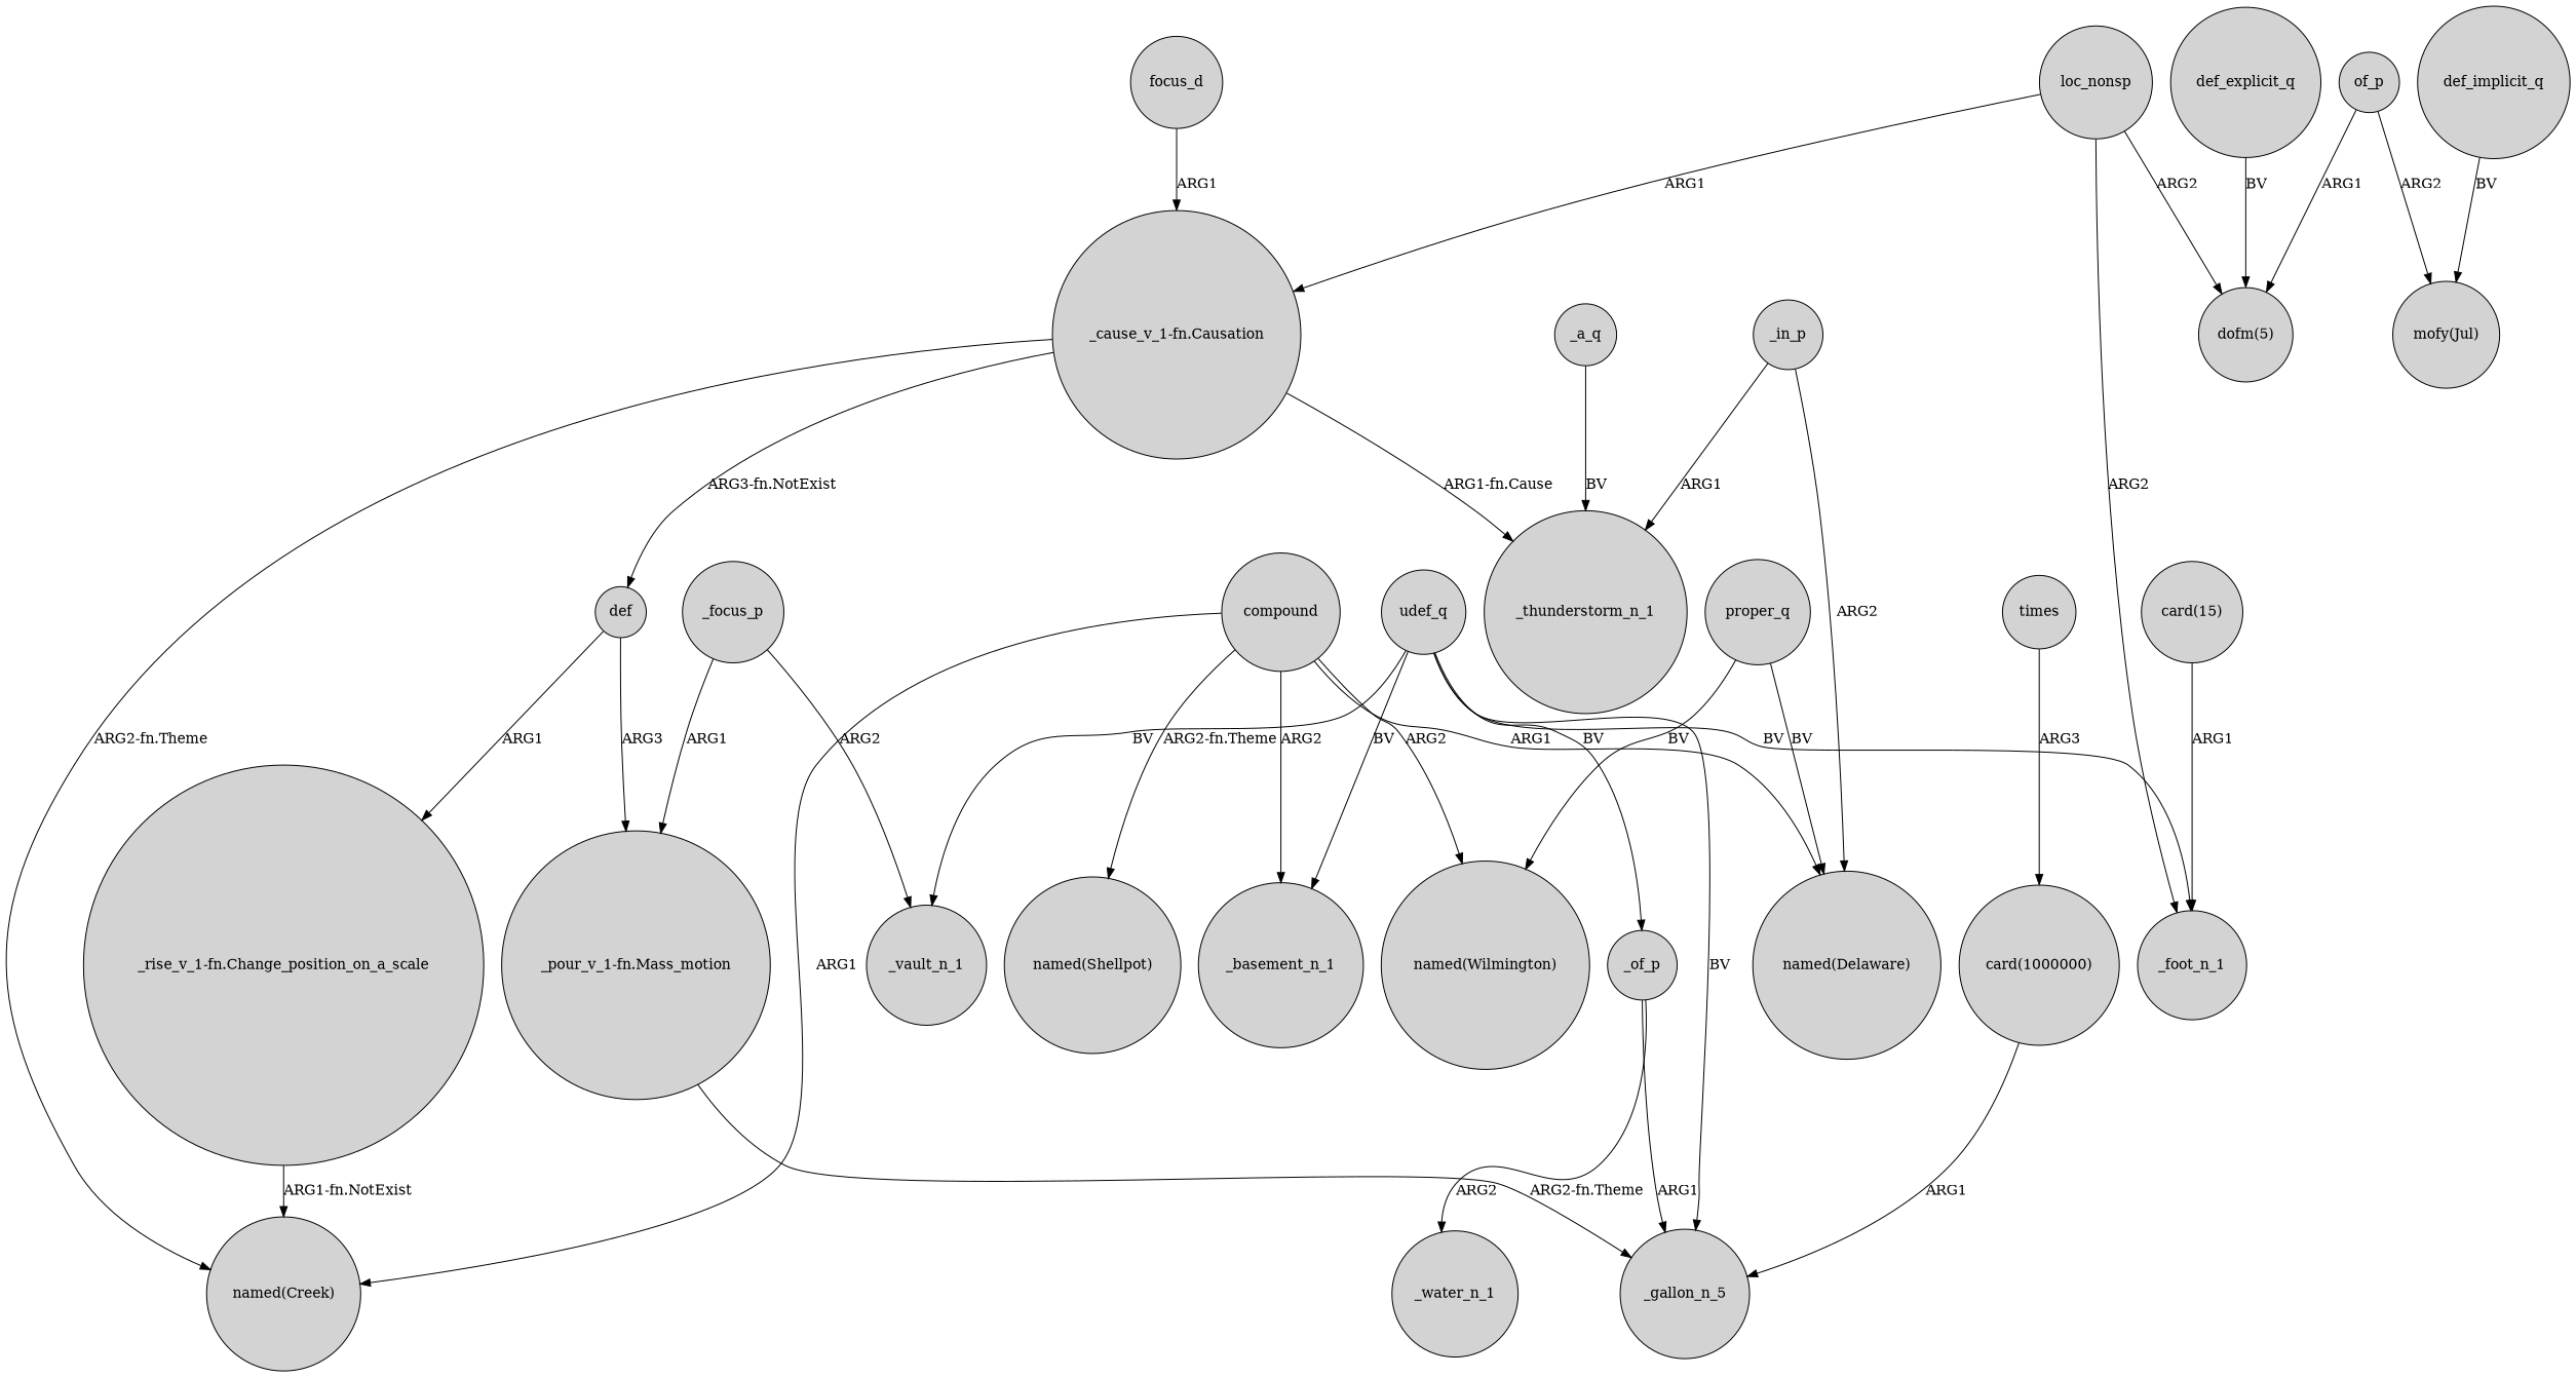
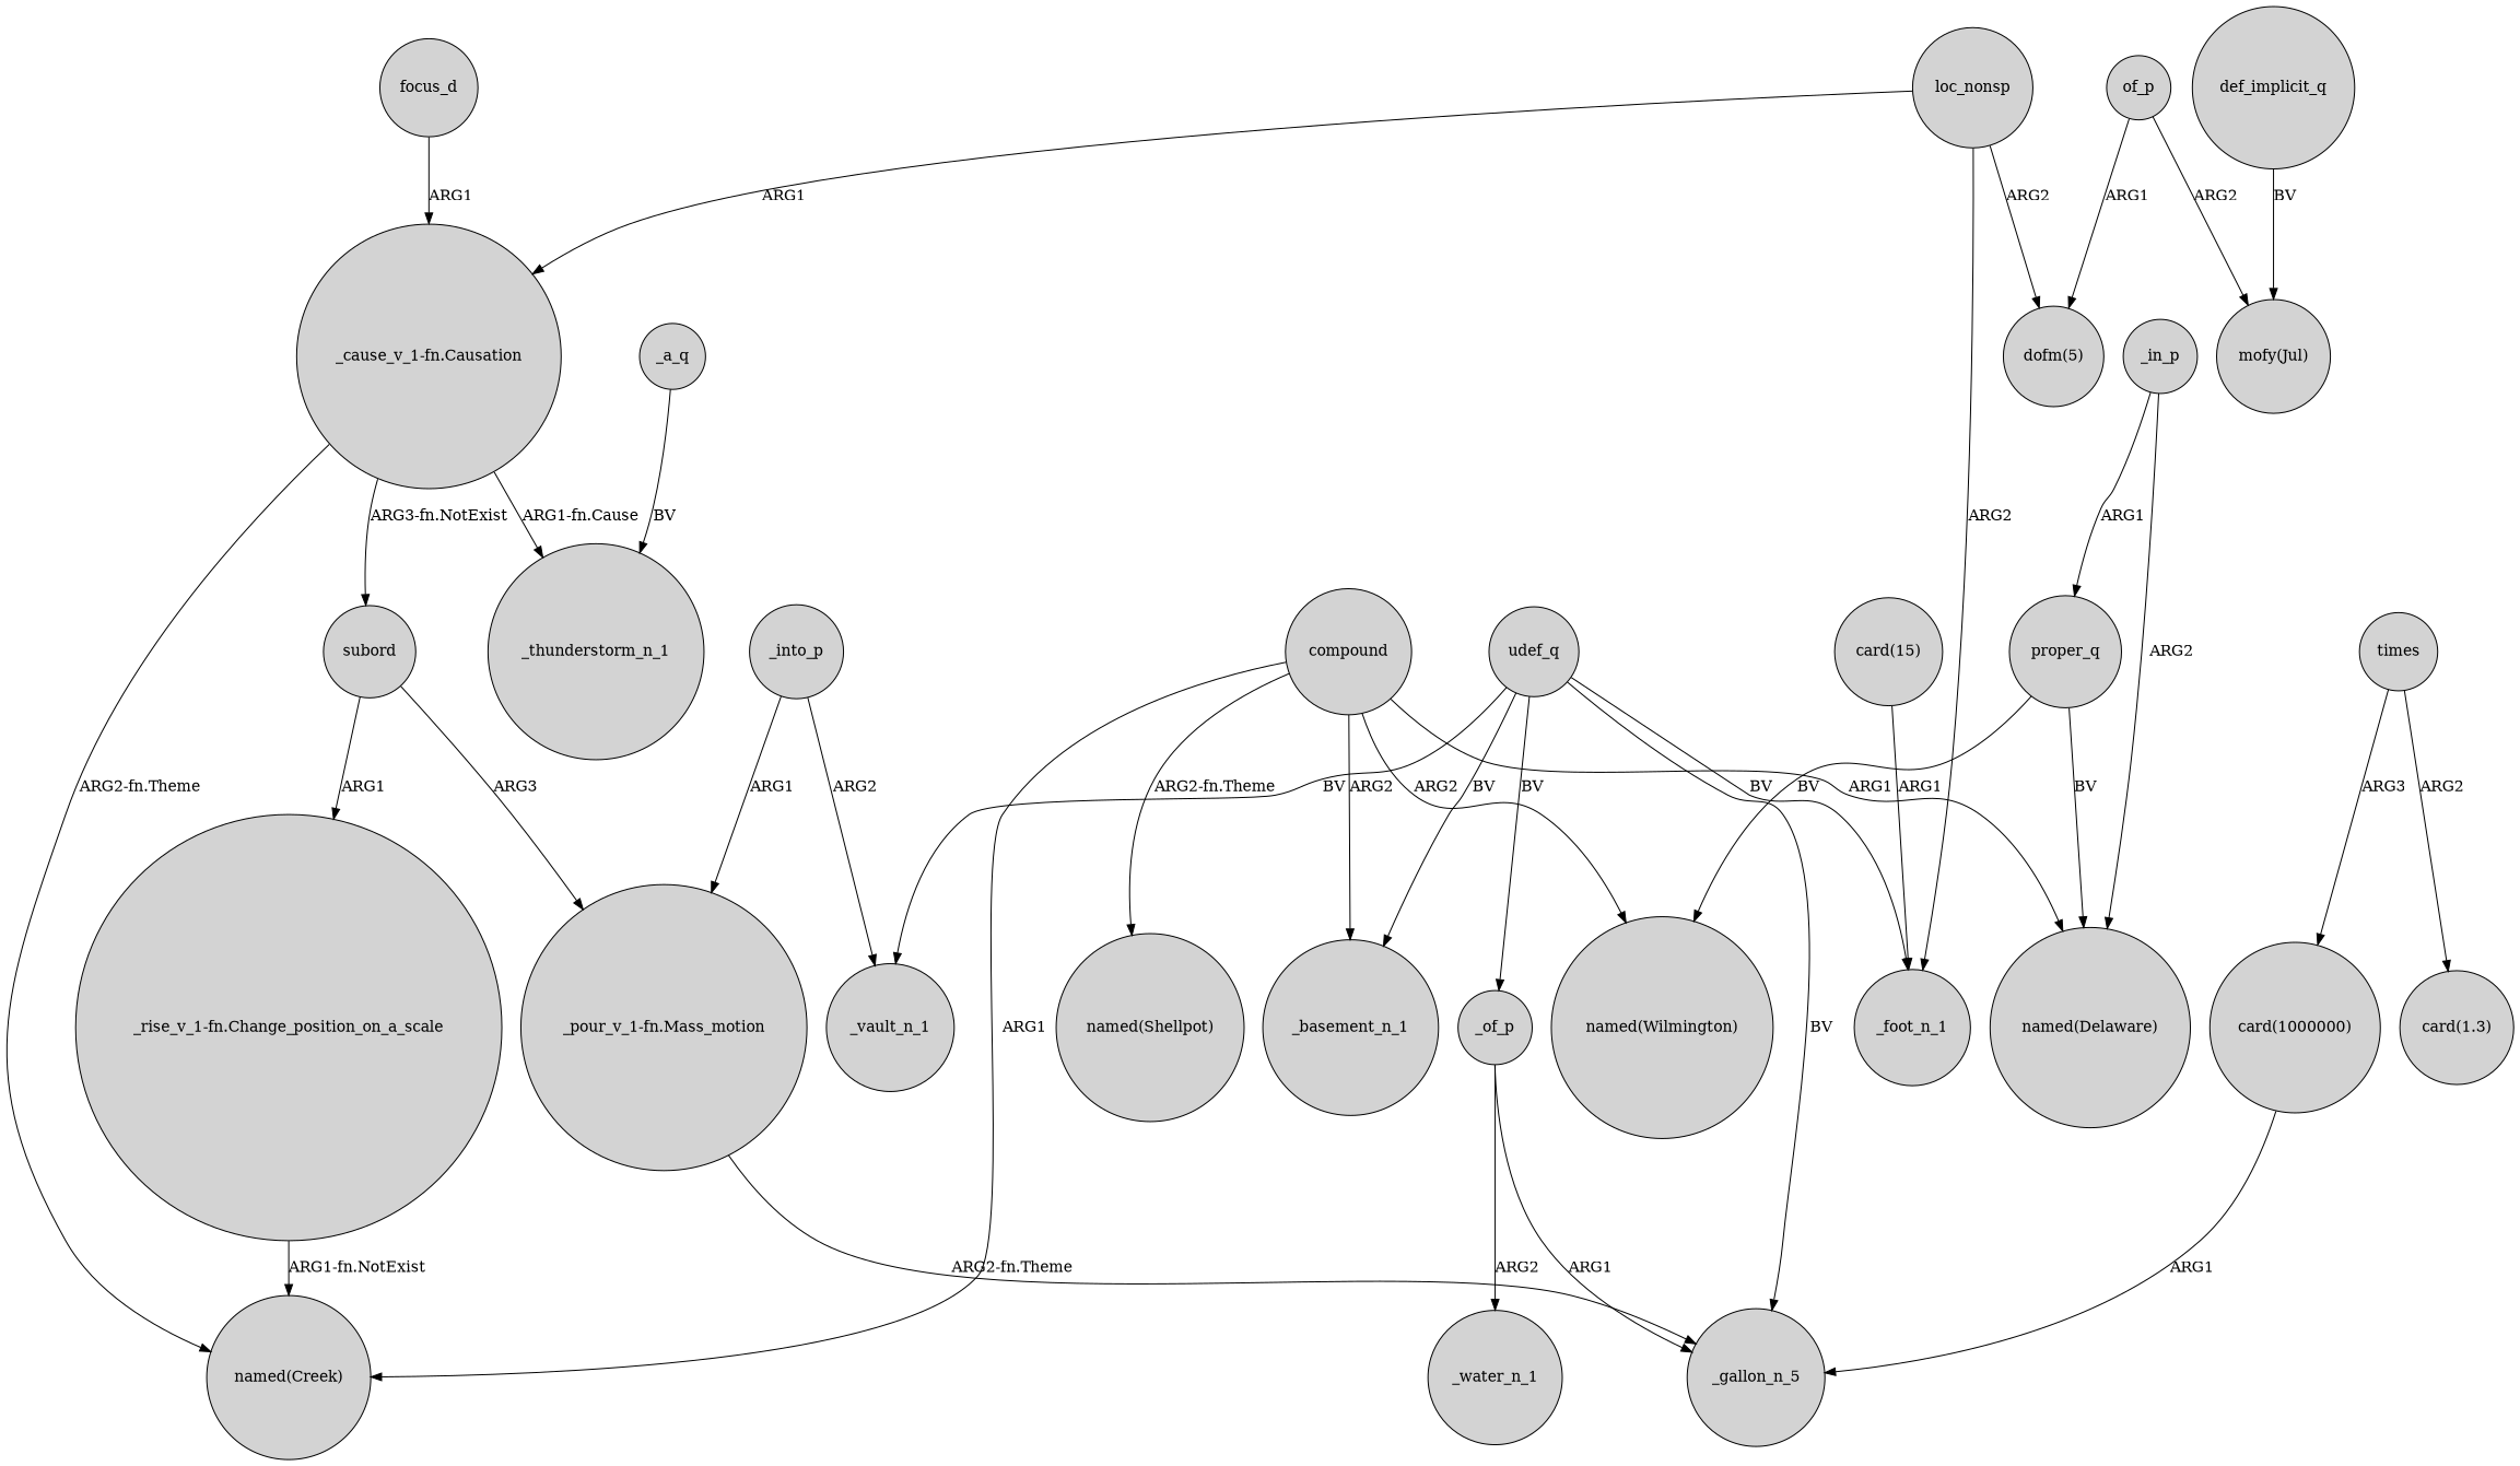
  digraph {
    node [shape=circle style=filled]
    compound
    "named(Shellpot)"
    "named(Creek)"
    "named(Wilmington)"
    "named(Delaware)"
    _basement_n_1
    _of_p
    _water_n_1
    n9 [label=_gallon_n_5]
    loc_nonsp
    "_cause_v_1-fn.Causation"
    "dofm(5)"
    _foot_n_1
-   subord [label=def]
+   subord
    _thunderstorm_n_1
    "_rise_v_1-fn.Change_position_on_a_scale"
    "_pour_v_1-fn.Mass_motion"
    focus_d
    udef_q
    _vault_n_1
    proper_q
    def_implicit_q
    "mofy(Jul)"
-   def_explicit_q
    times
+   "card(1.3)"
    "card(1000000)"
    _in_p
    of_p
    _a_q
-   _into_p [label=_focus_p]
+   _into_p
    "card(15)"
    compound -> "named(Shellpot)" [label="ARG2-fn.Theme"]
    compound -> "named(Creek)" [label=ARG1]
    compound -> "named(Wilmington)" [label=ARG2]
    compound -> "named(Delaware)" [label=ARG1]
    compound -> _basement_n_1 [label=ARG2]
    _of_p -> _water_n_1 [label=ARG2]
    _of_p -> n9 [label=ARG1]
    loc_nonsp -> "_cause_v_1-fn.Causation" [label=ARG1]
    loc_nonsp -> "dofm(5)" [label=ARG2]
    loc_nonsp -> _foot_n_1 [label=ARG2]
    "_cause_v_1-fn.Causation" -> "named(Creek)" [label="ARG2-fn.Theme"]
    "_cause_v_1-fn.Causation" -> subord [label="ARG3-fn.NotExist"]
    "_cause_v_1-fn.Causation" -> _thunderstorm_n_1 [label="ARG1-fn.Cause"]
    subord -> "_rise_v_1-fn.Change_position_on_a_scale" [label=ARG1]
    subord -> "_pour_v_1-fn.Mass_motion" [label=ARG3]
    "_rise_v_1-fn.Change_position_on_a_scale" -> "named(Creek)" [label="ARG1-fn.NotExist"]
    "_pour_v_1-fn.Mass_motion" -> n9 [label="ARG2-fn.Theme"]
    focus_d -> "_cause_v_1-fn.Causation" [label=ARG1]
    udef_q -> _basement_n_1 [label=BV]
    udef_q -> _of_p [label=BV]
    udef_q -> n9 [label=BV]
    udef_q -> _foot_n_1 [label=BV]
    udef_q -> _vault_n_1 [label=BV]
    proper_q -> "named(Wilmington)" [label=BV]
    proper_q -> "named(Delaware)" [label=BV]
    def_implicit_q -> "mofy(Jul)" [label=BV]
-   def_explicit_q -> "dofm(5)" [label=BV]
+   times -> "card(1.3)" [label=ARG2]
    times -> "card(1000000)" [label=ARG3]
    "card(1000000)" -> n9 [label=ARG1]
    _in_p -> "named(Delaware)" [label=ARG2]
-   _in_p -> _thunderstorm_n_1 [label=ARG1]
+   _in_p -> proper_q [label=ARG1]
    of_p -> "dofm(5)" [label=ARG1]
    of_p -> "mofy(Jul)" [label=ARG2]
    _a_q -> _thunderstorm_n_1 [label=BV]
    _into_p -> "_pour_v_1-fn.Mass_motion" [label=ARG1]
    _into_p -> _vault_n_1 [label=ARG2]
    "card(15)" -> _foot_n_1 [label=ARG1]
  }
